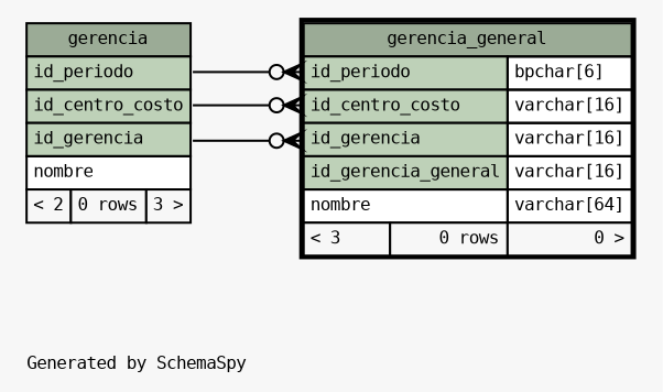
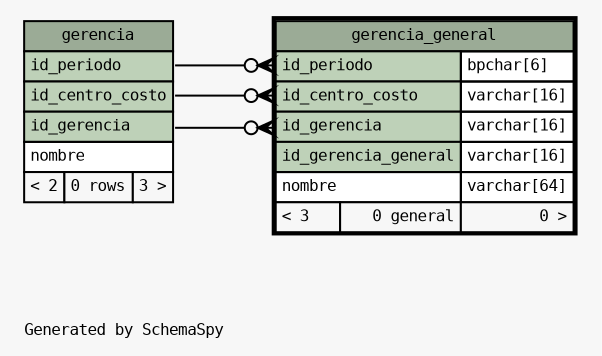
  digraph {
    bgcolor="#f7f7f7"
    fontname=monospace
    fontsize=8
    label="\nGenerated by SchemaSpy"
    labeljust=l
    nodesep=0.18
    rankdir=RL
    ranksep=0.46
    node [fontname=monospace fontsize=8 shape=plaintext]
    edge [arrowhead=none arrowsize=0.8 arrowtail=crowodot dir=back]
-   n1 [label=<     <TABLE BORDER="2" CELLBORDER="1" CELLSPACING="0" BGCOLOR="#ffffff">       <TR><TD COLSPAN="3" BGCOLOR="#9bab96" ALIGN="CENTER">gerencia_general</TD></TR>       <TR><TD PORT="id_periodo" COLSPAN="2" BGCOLOR="#bed1b8" ALIGN="LEFT">id_periodo</TD><TD PORT="id_periodo.type" ALIGN="LEFT">bpchar[6]</TD></TR>       <TR><TD PORT="id_centro_costo" COLSPAN="2" BGCOLOR="#bed1b8" ALIGN="LEFT">id_centro_costo</TD><TD PORT="id_centro_costo.type" ALIGN="LEFT">varchar[16]</TD></TR>       <TR><TD PORT="id_gerencia" COLSPAN="2" BGCOLOR="#bed1b8" ALIGN="LEFT">id_gerencia</TD><TD PORT="id_gerencia.type" ALIGN="LEFT">varchar[16]</TD></TR>       <TR><TD PORT="id_gerencia_general" COLSPAN="2" BGCOLOR="#bed1b8" ALIGN="LEFT">id_gerencia_general</TD><TD PORT="id_gerencia_general.type" ALIGN="LEFT">varchar[16]</TD></TR>       <TR><TD PORT="nombre" COLSPAN="2" ALIGN="LEFT">nombre</TD><TD PORT="nombre.type" ALIGN="LEFT">varchar[64]</TD></TR>       <TR><TD ALIGN="LEFT" BGCOLOR="#f7f7f7">&lt; 3</TD><TD ALIGN="RIGHT" BGCOLOR="#f7f7f7">0 rows</TD><TD ALIGN="RIGHT" BGCOLOR="#f7f7f7">0 &gt;</TD></TR>     </TABLE>>]
+   n1 [label=<     <TABLE BORDER="2" CELLBORDER="1" CELLSPACING="0" BGCOLOR="#ffffff">       <TR><TD COLSPAN="3" BGCOLOR="#9bab96" ALIGN="CENTER">gerencia_general</TD></TR>       <TR><TD PORT="id_periodo" COLSPAN="2" BGCOLOR="#bed1b8" ALIGN="LEFT">id_periodo</TD><TD PORT="id_periodo.type" ALIGN="LEFT">bpchar[6]</TD></TR>       <TR><TD PORT="id_centro_costo" COLSPAN="2" BGCOLOR="#bed1b8" ALIGN="LEFT">id_centro_costo</TD><TD PORT="id_centro_costo.type" ALIGN="LEFT">varchar[16]</TD></TR>       <TR><TD PORT="id_gerencia" COLSPAN="2" BGCOLOR="#bed1b8" ALIGN="LEFT">id_gerencia</TD><TD PORT="id_gerencia.type" ALIGN="LEFT">varchar[16]</TD></TR>       <TR><TD PORT="id_gerencia_general" COLSPAN="2" BGCOLOR="#bed1b8" ALIGN="LEFT">id_gerencia_general</TD><TD PORT="id_gerencia_general.type" ALIGN="LEFT">varchar[16]</TD></TR>       <TR><TD PORT="nombre" COLSPAN="2" ALIGN="LEFT">nombre</TD><TD PORT="nombre.type" ALIGN="LEFT">varchar[64]</TD></TR>       <TR><TD ALIGN="LEFT" BGCOLOR="#f7f7f7">&lt; 3</TD><TD ALIGN="RIGHT" BGCOLOR="#f7f7f7">0 general</TD><TD ALIGN="RIGHT" BGCOLOR="#f7f7f7">0 &gt;</TD></TR>     </TABLE>>]
    n2 [label=<     <TABLE BORDER="0" CELLBORDER="1" CELLSPACING="0" BGCOLOR="#ffffff">       <TR><TD COLSPAN="3" BGCOLOR="#9bab96" ALIGN="CENTER">gerencia</TD></TR>       <TR><TD PORT="id_periodo" COLSPAN="3" BGCOLOR="#bed1b8" ALIGN="LEFT">id_periodo</TD></TR>       <TR><TD PORT="id_centro_costo" COLSPAN="3" BGCOLOR="#bed1b8" ALIGN="LEFT">id_centro_costo</TD></TR>       <TR><TD PORT="id_gerencia" COLSPAN="3" BGCOLOR="#bed1b8" ALIGN="LEFT">id_gerencia</TD></TR>       <TR><TD PORT="nombre" COLSPAN="3" ALIGN="LEFT">nombre</TD></TR>       <TR><TD ALIGN="LEFT" BGCOLOR="#f7f7f7">&lt; 2</TD><TD ALIGN="RIGHT" BGCOLOR="#f7f7f7">0 rows</TD><TD ALIGN="RIGHT" BGCOLOR="#f7f7f7">3 &gt;</TD></TR>     </TABLE>>]
    n1 -> n2 [headport="id_centro_costo:e" tailport="id_centro_costo:w"]
    n1 -> n2 [headport="id_gerencia:e" tailport="id_gerencia:w"]
    n1 -> n2 [headport="id_periodo:e" tailport="id_periodo:w"]
  }
